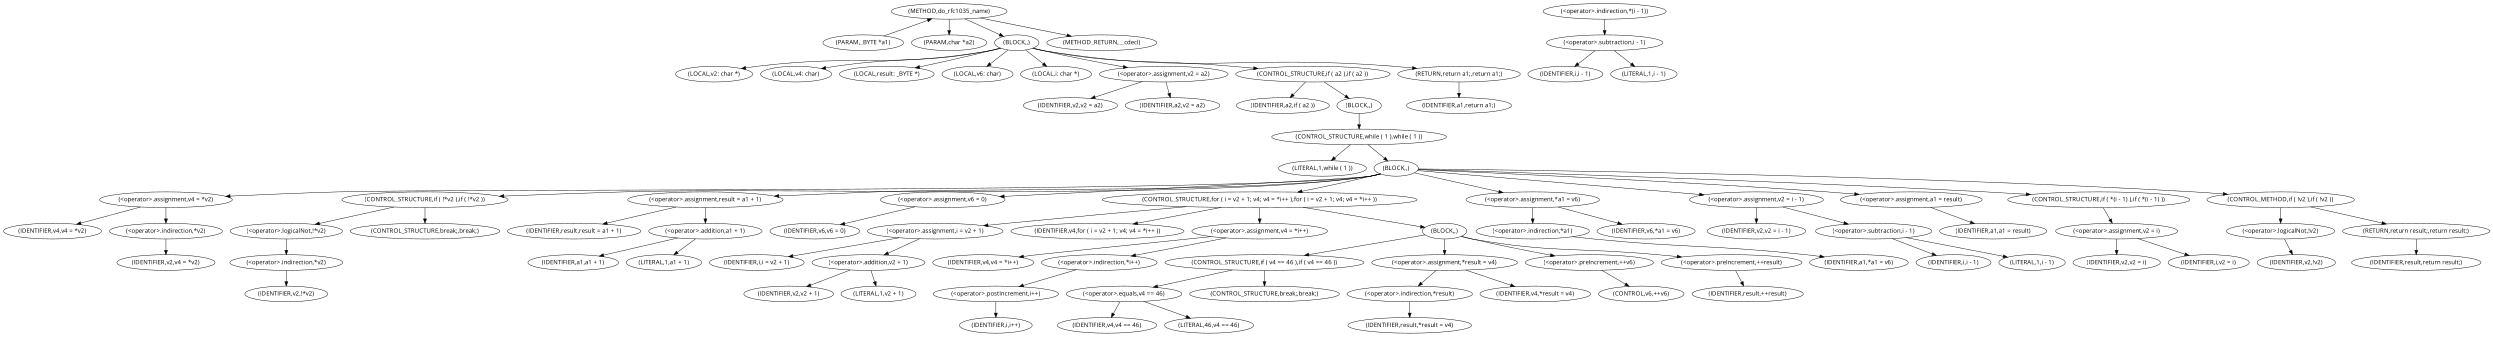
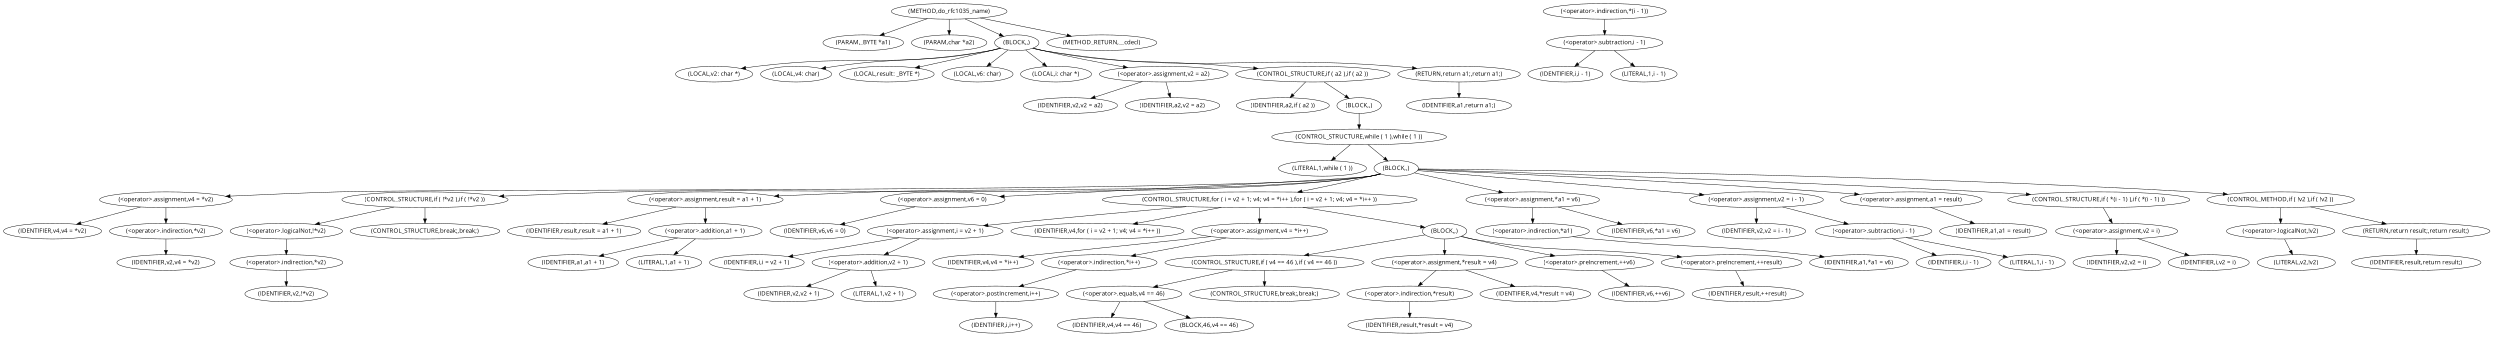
  digraph {
    fontname="Open Sans"
    node [fontname="Open Sans"]
    edge [fontname="Open Sans"]
    n1 [label="(METHOD,do_rfc1035_name)"]
    n2 [label="(PARAM,_BYTE *a1)"]
    n3 [label="(PARAM,char *a2)"]
    n4 [label="(BLOCK,,)"]
    n5 [label="(METHOD_RETURN,__cdecl)"]
    n6 [label="(LOCAL,v2: char *)"]
    n7 [label="(LOCAL,v4: char)"]
    n8 [label="(LOCAL,result: _BYTE *)"]
    n9 [label="(LOCAL,v6: char)"]
    n10 [label="(LOCAL,i: char *)"]
    n11 [label="(<operator>.assignment,v2 = a2)"]
    n12 [label="(CONTROL_STRUCTURE,if ( a2 ),if ( a2 ))"]
    n13 [label="(RETURN,return a1;,return a1;)"]
    n14 [label="(IDENTIFIER,v2,v2 = a2)"]
    n15 [label="(IDENTIFIER,a2,v2 = a2)"]
    n16 [label="(IDENTIFIER,a2,if ( a2 ))"]
    n17 [label="(BLOCK,,)"]
    n18 [label="(IDENTIFIER,a1,return a1;)"]
    n19 [label="(CONTROL_STRUCTURE,while ( 1 ),while ( 1 ))"]
    n20 [label="(LITERAL,1,while ( 1 ))"]
    n21 [label="(BLOCK,,)"]
    n22 [label="(<operator>.assignment,v4 = *v2)"]
    n23 [label="(CONTROL_STRUCTURE,if ( !*v2 ),if ( !*v2 ))"]
    n24 [label="(<operator>.assignment,result = a1 + 1)"]
    n25 [label="(<operator>.assignment,v6 = 0)"]
    n26 [label="(CONTROL_STRUCTURE,for ( i = v2 + 1; v4; v4 = *i++ ),for ( i = v2 + 1; v4; v4 = *i++ ))"]
    n27 [label="(<operator>.assignment,*a1 = v6)"]
    n28 [label="(<operator>.assignment,v2 = i - 1)"]
    n29 [label="(<operator>.assignment,a1 = result)"]
    n30 [label="(CONTROL_STRUCTURE,if ( *(i - 1) ),if ( *(i - 1) ))"]
    n31 [label="(CONTROL_METHOD,if ( !v2 ),if ( !v2 ))"]
    n32 [label="(IDENTIFIER,v4,v4 = *v2)"]
    n33 [label="(<operator>.indirection,*v2)"]
    n34 [label="(<operator>.logicalNot,!*v2)"]
    n35 [label="(CONTROL_STRUCTURE,break;,break;)"]
    n36 [label="(IDENTIFIER,result,result = a1 + 1)"]
    n37 [label="(<operator>.addition,a1 + 1)"]
    n38 [label="(IDENTIFIER,v6,v6 = 0)"]
    n39 [label="(<operator>.assignment,i = v2 + 1)"]
    n40 [label="(IDENTIFIER,v4,for ( i = v2 + 1; v4; v4 = *i++ ))"]
    n41 [label="(<operator>.assignment,v4 = *i++)"]
    n42 [label="(BLOCK,,)"]
    n43 [label="(<operator>.indirection,*a1)"]
    n44 [label="(IDENTIFIER,v6,*a1 = v6)"]
    n45 [label="(IDENTIFIER,v2,v2 = i - 1)"]
    n46 [label="(<operator>.subtraction,i - 1)"]
    n47 [label="(IDENTIFIER,a1,a1 = result)"]
    n48 [label="(<operator>.assignment,v2 = i)"]
    n49 [label="(<operator>.logicalNot,!v2)"]
    n50 [label="(RETURN,return result;,return result;)"]
    n51 [label="(IDENTIFIER,v2,v4 = *v2)"]
    n52 [label="(<operator>.indirection,*v2)"]
    n53 [label="(IDENTIFIER,v2,!*v2)"]
    n54 [label="(IDENTIFIER,a1,a1 + 1)"]
    n55 [label="(LITERAL,1,a1 + 1)"]
    n56 [label="(IDENTIFIER,i,i = v2 + 1)"]
    n57 [label="(<operator>.addition,v2 + 1)"]
    n58 [label="(IDENTIFIER,v4,v4 = *i++)"]
    n59 [label="(<operator>.indirection,*i++)"]
    n60 [label="(CONTROL_STRUCTURE,if ( v4 == 46 ),if ( v4 == 46 ))"]
    n61 [label="(<operator>.assignment,*result = v4)"]
    n62 [label="(<operator>.preIncrement,++v6)"]
    n63 [label="(<operator>.preIncrement,++result)"]
    n64 [label="(IDENTIFIER,v2,v2 + 1)"]
    n65 [label="(LITERAL,1,v2 + 1)"]
    n66 [label="(<operator>.postIncrement,i++)"]
    n67 [label="(IDENTIFIER,i,i++)"]
    n68 [label="(<operator>.equals,v4 == 46)"]
    n69 [label="(CONTROL_STRUCTURE,break;,break;)"]
    n70 [label="(<operator>.indirection,*result)"]
    n71 [label="(IDENTIFIER,v4,*result = v4)"]
-   n72 [label="(CONTROL,v6,++v6)"]
+   n72 [label="(IDENTIFIER,v6,++v6)"]
    n73 [label="(IDENTIFIER,result,++result)"]
    n74 [label="(IDENTIFIER,v4,v4 == 46)"]
-   n75 [label="(LITERAL,46,v4 == 46)"]
+   n75 [label="(BLOCK,46,v4 == 46)"]
    n76 [label="(IDENTIFIER,result,*result = v4)"]
    n77 [label="(IDENTIFIER,a1,*a1 = v6)"]
    n78 [label="(IDENTIFIER,i,i - 1)"]
    n79 [label="(LITERAL,1,i - 1)"]
    n80 [label="(<operator>.indirection,*(i - 1))"]
    n81 [label="(<operator>.subtraction,i - 1)"]
    n82 [label="(IDENTIFIER,v2,v2 = i)"]
    n83 [label="(IDENTIFIER,i,v2 = i)"]
    n84 [label="(IDENTIFIER,i,i - 1)"]
    n85 [label="(LITERAL,1,i - 1)"]
-   n86 [label="(IDENTIFIER,v2,!v2)"]
+   n86 [label="(LITERAL,v2,!v2)"]
    n87 [label="(IDENTIFIER,result,return result;)"]
-   n2 -> n1
+   n1 -> n2
    n1 -> n3
    n1 -> n4
    n1 -> n5
    n4 -> n6
    n4 -> n7
    n4 -> n8
    n4 -> n9
    n4 -> n10
    n4 -> n11
    n4 -> n12
    n4 -> n13
    n11 -> n14
    n11 -> n15
    n12 -> n16
    n12 -> n17
    n13 -> n18
    n17 -> n19
    n19 -> n20
    n19 -> n21
    n21 -> n22
    n21 -> n23
    n21 -> n24
    n21 -> n25
    n21 -> n26
    n21 -> n27
    n21 -> n28
    n21 -> n29
    n21 -> n30
    n21 -> n31
    n22 -> n32
    n22 -> n33
    n23 -> n34
    n23 -> n35
    n24 -> n36
    n24 -> n37
    n25 -> n38
    n26 -> n39
    n26 -> n40
    n26 -> n41
    n26 -> n42
    n27 -> n43
    n27 -> n44
    n28 -> n45
    n28 -> n46
    n29 -> n47
    n30 -> n48
    n31 -> n49
    n31 -> n50
    n33 -> n51
    n34 -> n52
    n37 -> n54
    n37 -> n55
    n39 -> n56
    n39 -> n57
    n41 -> n58
    n41 -> n59
    n42 -> n60
    n42 -> n61
    n42 -> n62
    n42 -> n63
    n43 -> n77
    n46 -> n78
    n46 -> n79
    n48 -> n82
    n48 -> n83
    n49 -> n86
    n50 -> n87
    n52 -> n53
    n57 -> n64
    n57 -> n65
    n59 -> n66
    n60 -> n68
    n60 -> n69
    n61 -> n70
    n61 -> n71
    n62 -> n72
    n63 -> n73
    n66 -> n67
    n68 -> n74
    n68 -> n75
    n70 -> n76
    n80 -> n81
    n81 -> n84
    n81 -> n85
  }
